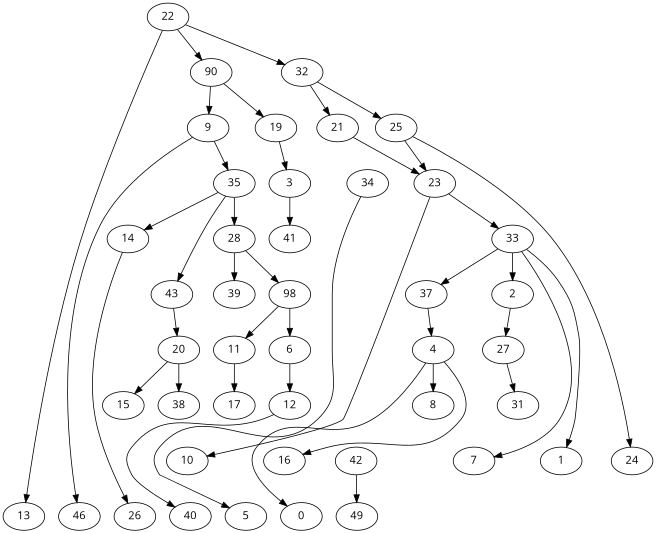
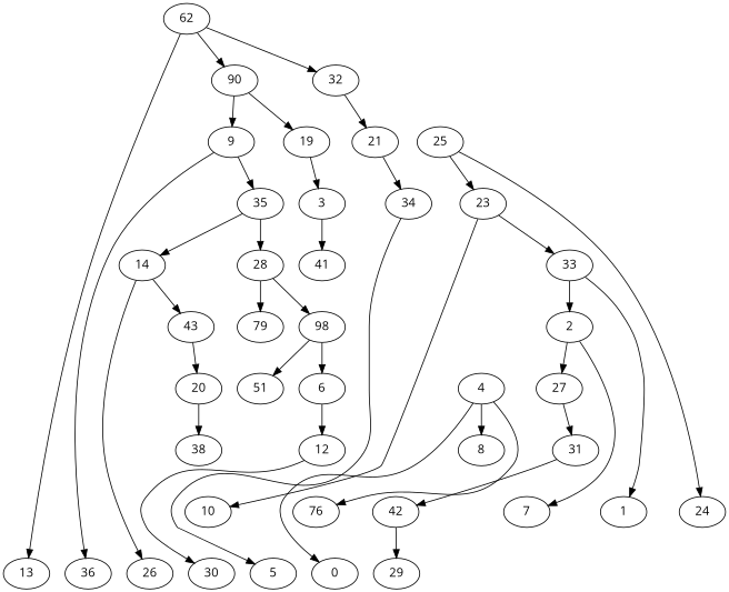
  digraph {
    fontname="Open Sans"
    node [fontname="Open Sans"]
    edge [fontname="Open Sans" weight=0]
    2
    7
    27
    31
    3
    41
    4
    0
    8
-   16
+   16 [label=76]
    6
    12
-   40
+   40 [label=30]
    9
    35
-   36 [label=46]
+   36
    14
    28
    43
-   11
-   17
+   11 [label=51]
    26
    n23 [label=98]
    19
    20
-   15
    38
    21
    34
    5
-   22
+   22 [label=62]
    13
    n33 [label=90]
    32
    25
    23
    10
    33
    1
-   37
    24
    42
-   39
-   29 [label=49]
-   33 -> 7
+   39 [label=79]
+   29
+   2 -> 7
    2 -> 27
    27 -> 31
+   31 -> 42
    3 -> 41
    4 -> 0
    4 -> 8 [weight=1]
    4 -> 16
    6 -> 12
    12 -> 40
    9 -> 35
    9 -> 36
    35 -> 14
    35 -> 28 [weight=1]
-   35 -> 43
+   14 -> 43
    14 -> 26
    28 -> n23
    28 -> 39
    43 -> 20
-   11 -> 17
    n23 -> 6
    n23 -> 11
    19 -> 3
-   20 -> 15
    20 -> 38
-   21 -> 23
+   21 -> 34
    34 -> 5
    22 -> 13
    22 -> n33
    22 -> 32
    n33 -> 9
    n33 -> 19
    32 -> 21
-   32 -> 25
    25 -> 23
    25 -> 24
    23 -> 10
    23 -> 33
    33 -> 2 [weight=1]
    33 -> 1
-   33 -> 37
-   37 -> 4
    42 -> 29
  }
